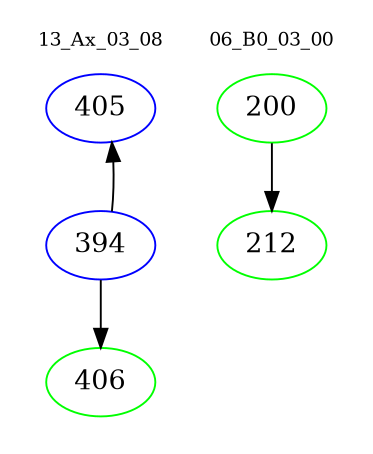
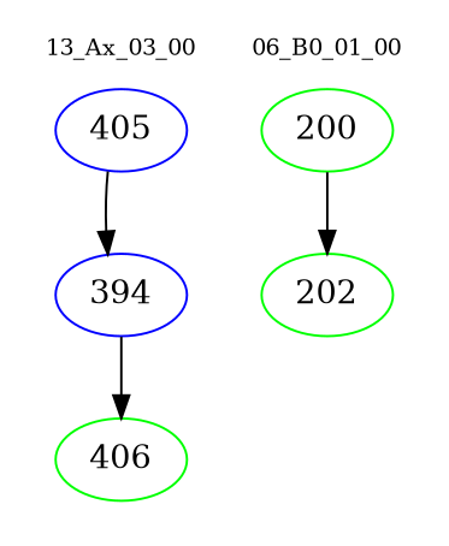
  digraph {
    node [color=green]
    edge [color=black]
    n1 [color=blue label=405]
    n2 [color=blue label=394]
    n3 [label=406]
    n4 [label=200]
-   n5 [label=212]
+   n5 [label=202]
    subgraph cluster_1 {
      color=white
      fontsize=10
-     label="13_Ax_03_08"
+     label="13_Ax_03_00"
      n1
      n2
      n3
    }
    subgraph cluster_2 {
      color=white
      fontsize=10
-     label="06_B0_03_00"
+     label="06_B0_01_00"
      n4
      n5
    }
-   n2 -> n1
+   n1 -> n2
    n2 -> n3
    n4 -> n5
  }
